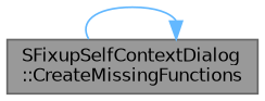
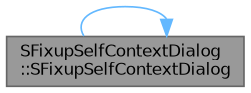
  digraph {
    rankdir=LR
-   n1 [color=gray40 fillcolor=grey60 fontcolor=black fontname=Helvetica fontsize=10 height=0.2 label="SFixupSelfContextDialog\l::CreateMissingFunctions" shape=box style=filled width=0.4]
+   n1 [color=gray40 fillcolor=grey60 fontcolor=black fontname=Helvetica fontsize=10 height=0.2 label="SFixupSelfContextDialog\l::SFixupSelfContextDialog" shape=box style=filled width=0.4]
    n1 -> n1 [color=steelblue1 fontname=Helvetica fontsize=10 labelfontname=Helvetica labelfontsize=10 style=solid]
  }
